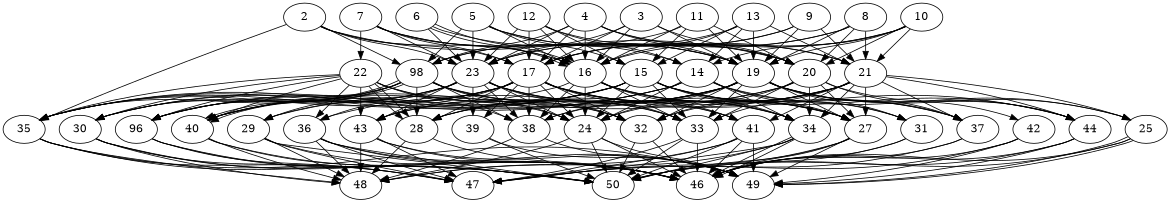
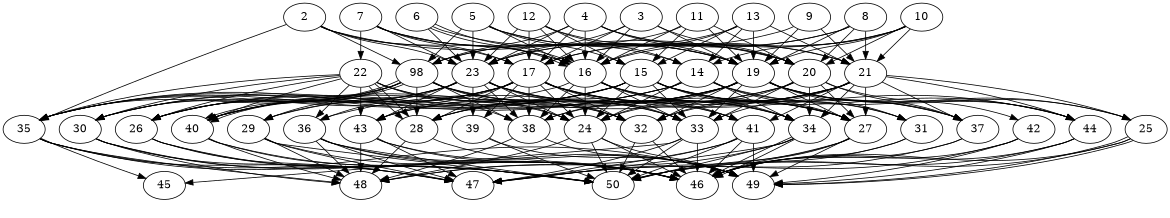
  digraph {
    node [alpha=0.08]
    16 [alpha=0.14 expect_size=41776128]
    24 [alpha=0.05 expect_size=19302400]
    27 [expect_size=15008768]
    34 [alpha=0.09 expect_size=38493184]
    35 [alpha=0.17 expect_size=50144256]
    33 [alpha=0.13 expect_size=6108160]
    37 [alpha=0.20 expect_size=22335488]
    38 [alpha=0.05 expect_size=41857024]
    41 [alpha=0.09 expect_size=33432576]
    n10 [alpha=0.06 expect_size=20453376 label=98]
-   26 [alpha=0.19 expect_size=30125056 label=96]
+   26 [alpha=0.19 expect_size=30125056]
    30 [alpha=0.04 expect_size=26865664]
    40 [alpha=0.02 expect_size=23031808]
    28 [expect_size=7189504]
    29 [alpha=0.04 expect_size=21756928]
    32 [expect_size=48954368]
    23 [alpha=0.14 expect_size=16285696]
    43 [alpha=0.12 expect_size=19122176]
    39 [alpha=0.16 expect_size=13679616]
    36 [alpha=0.01 expect_size=24644608]
    46 [alpha=0.05 expect_size=17090560]
    48 [alpha=0.09 expect_size=19693568]
    49 [expect_size=31620096]
    50 [alpha=0.16 expect_size=22700032]
    47 [alpha=0.16 expect_size=19920896]
+   45 [alpha=0.18 expect_size=23262208]
    2 [alpha=0.01 expect_size=30419968]
    17 [alpha=0.17 expect_size=40368128]
    20 [alpha=0.03 expect_size=39172096]
    44 [alpha=0.02 expect_size=49089536]
    3 [alpha=0.10 expect_size=45093888]
    19 [alpha=0.02 expect_size=19430400]
    25 [alpha=0.09 expect_size=21444608]
    31 [alpha=0.06 expect_size=32808960]
    42 [expect_size=47051776]
    4 [alpha=0.00 expect_size=50834432]
    21 [alpha=0.07 expect_size=9227264]
    5 [alpha=0.04 expect_size=36012032]
    15 [alpha=0.04 expect_size=33506304]
    6 [alpha=0.19 expect_size=18395136]
    7 [alpha=0.12 expect_size=51070976]
    14 [alpha=0.01 expect_size=33108992]
    22 [alpha=0.02 expect_size=33148928]
    8 [alpha=0.20 expect_size=30082048]
    9 [expect_size=43285504]
    10 [alpha=0.07 expect_size=15948800]
    11 [alpha=0.10 expect_size=7411712]
    12 [alpha=0.13 expect_size=7661568]
    13 [alpha=0.01 expect_size=10315776]
    16 -> 24
    16 -> 27
    16 -> 34
    16 -> 35
    16 -> 33
    16 -> 37
    16 -> 38
    16 -> 41
    24 -> 46
    24 -> 48
    24 -> 49
    24 -> 50
    27 -> 46
    27 -> 49
    27 -> 50
    27 -> 47
    34 -> 46
    34 -> 46
    34 -> 48
    34 -> 50
    34 -> 47
    35 -> 48
    35 -> 49
    35 -> 50
    35 -> 47
+   35 -> 45
    33 -> 46
    33 -> 50
    33 -> 47
+   33 -> 45
    37 -> 46
    37 -> 47
    38 -> 48
    38 -> 49
    41 -> 46
    41 -> 48
    41 -> 49
    41 -> 50
    41 -> 47
    n10 -> 24
    n10 -> 27
    n10 -> 35
    n10 -> 33
    n10 -> 38
    n10 -> 26
    n10 -> 30
    n10 -> 40
    n10 -> 40
    n10 -> 28
    n10 -> 29
    n10 -> 32
    26 -> 46
    26 -> 50
    26 -> 47
    30 -> 46
    30 -> 48
    30 -> 50
    30 -> 47
    40 -> 46
    40 -> 48
    40 -> 50
    28 -> 46
    28 -> 48
    29 -> 46
    29 -> 48
    29 -> 50
    29 -> 47
    32 -> 46
    32 -> 50
    23 -> 24
    23 -> 34
    23 -> 33
    23 -> 38
    23 -> 41
    23 -> 26
    23 -> 30
    23 -> 40
    23 -> 32
    23 -> 43
    23 -> 39
    23 -> 36
    43 -> 46
    43 -> 48
    43 -> 49
    43 -> 47
    39 -> 49
    39 -> 50
    36 -> 46
    36 -> 48
    36 -> 49
    36 -> 50
    36 -> 47
    2 -> 16
    2 -> 35
    2 -> n10
    2 -> 23
    2 -> 17
    2 -> 20
    17 -> 24
    17 -> 27
    17 -> 34
    17 -> 35
    17 -> 33
    17 -> 38
    17 -> 41
    17 -> 26
    17 -> 40
    17 -> 28
    17 -> 29
    17 -> 32
    17 -> 43
    17 -> 39
    17 -> 44
    20 -> 27
    20 -> 34
    20 -> 33
    20 -> 37
    20 -> 40
    20 -> 28
    20 -> 32
    20 -> 44
    44 -> 46
    44 -> 49
    44 -> 50
    3 -> 16
    3 -> 23
    3 -> 17
    3 -> 20
    3 -> 19
    19 -> 24
    19 -> 27
    19 -> 33
    19 -> 37
    19 -> 38
    19 -> 40
    19 -> 28
    19 -> 29
    19 -> 32
    19 -> 43
    19 -> 44
    19 -> 25
    19 -> 31
    19 -> 42
    25 -> 46
    25 -> 49
    25 -> 49
    25 -> 50
    31 -> 46
    31 -> 50
    42 -> 46
    42 -> 49
    42 -> 47
    4 -> 16
    4 -> n10
    4 -> 23
    4 -> 17
    4 -> 20
    4 -> 19
    4 -> 21
    21 -> 24
    21 -> 27
    21 -> 34
    21 -> 33
    21 -> 37
    21 -> 38
    21 -> 41
    21 -> 28
    21 -> 32
    21 -> 36
    21 -> 44
    21 -> 25
    5 -> 16
    5 -> n10
    5 -> 23
    5 -> 19
    5 -> 21
    5 -> 15
    15 -> 24
    15 -> 27
    15 -> 34
    15 -> 35
    15 -> 33
    15 -> 37
    15 -> 26
    15 -> 30
    15 -> 40
    15 -> 43
    15 -> 44
    15 -> 31
    6 -> 16
    6 -> 16
    6 -> 23
    6 -> 19
    7 -> 16
    7 -> 23
    7 -> 17
    7 -> 19
    7 -> 14
    7 -> 22
    14 -> 24
    14 -> 27
    14 -> 34
    14 -> 35
    14 -> 26
    14 -> 30
    14 -> 25
    14 -> 31
    22 -> 24
    22 -> 35
    22 -> 38
    22 -> 26
    22 -> 30
    22 -> 40
    22 -> 28
    22 -> 28
    22 -> 32
    22 -> 43
    22 -> 36
    8 -> 23
    8 -> 17
    8 -> 20
    8 -> 19
    8 -> 21
    9 -> 23
-   9 -> 17
    9 -> 19
    9 -> 21
    10 -> 16
    10 -> 17
    10 -> 20
    10 -> 19
    10 -> 21
    10 -> 14
    11 -> 16
    11 -> n10
    11 -> 20
    11 -> 19
    11 -> 15
    12 -> 16
    12 -> 23
    12 -> 17
    12 -> 20
    12 -> 15
    12 -> 14
    13 -> 16
    13 -> n10
    13 -> 19
    13 -> 21
    13 -> 15
    13 -> 14
  }
